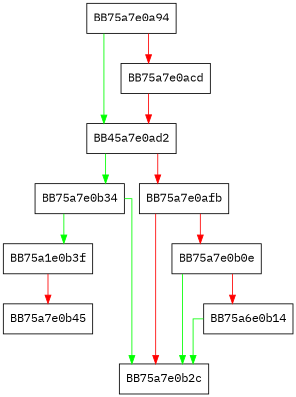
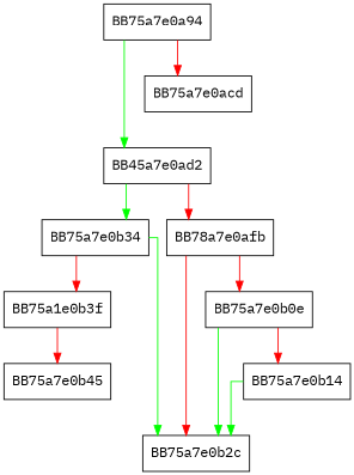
  digraph {
    fontname="IBM Plex Mono"
    splines=ortho
    node [fontname="IBM Plex Mono" shape=box]
    edge [color=red fontname="IBM Plex Mono"]
    n1 [label=BB45a7e0ad2]
    BB75a7e0a94
    BB75a7e0acd
    BB75a7e0b34
-   BB75a7e0afb
+   BB75a7e0afb [label=BB78a7e0afb]
    n6 [label=BB75a1e0b3f]
    BB75a7e0b2c
    BB75a7e0b0e
    BB75a7e0b45
-   BB75a7e0b14 [label=BB75a6e0b14]
+   BB75a7e0b14
    n1 -> BB75a7e0b34 [color=green]
    n1 -> BB75a7e0afb
    BB75a7e0a94 -> n1 [color=green]
    BB75a7e0a94 -> BB75a7e0acd
-   BB75a7e0acd -> n1
-   BB75a7e0b34 -> n6 [color=green]
+   BB75a7e0b34 -> n6
    BB75a7e0b34 -> BB75a7e0b2c [color=green]
    BB75a7e0afb -> BB75a7e0b2c
    BB75a7e0afb -> BB75a7e0b0e
    n6 -> BB75a7e0b45
    BB75a7e0b0e -> BB75a7e0b2c [color=green]
    BB75a7e0b0e -> BB75a7e0b14
    BB75a7e0b14 -> BB75a7e0b2c [color=green]
  }
